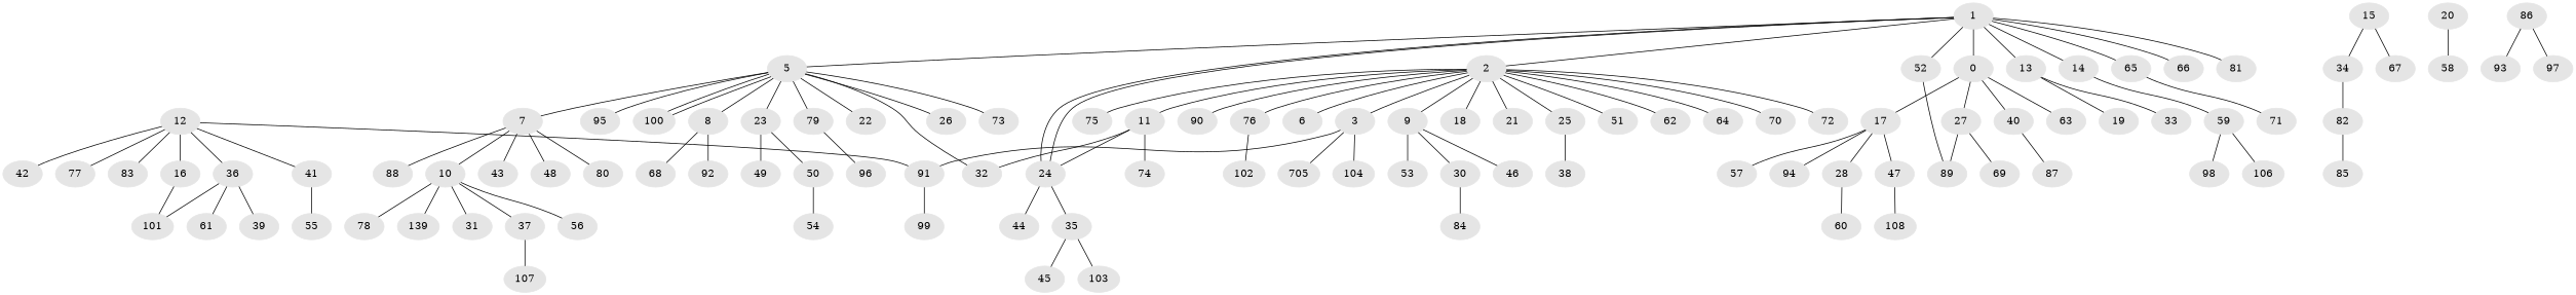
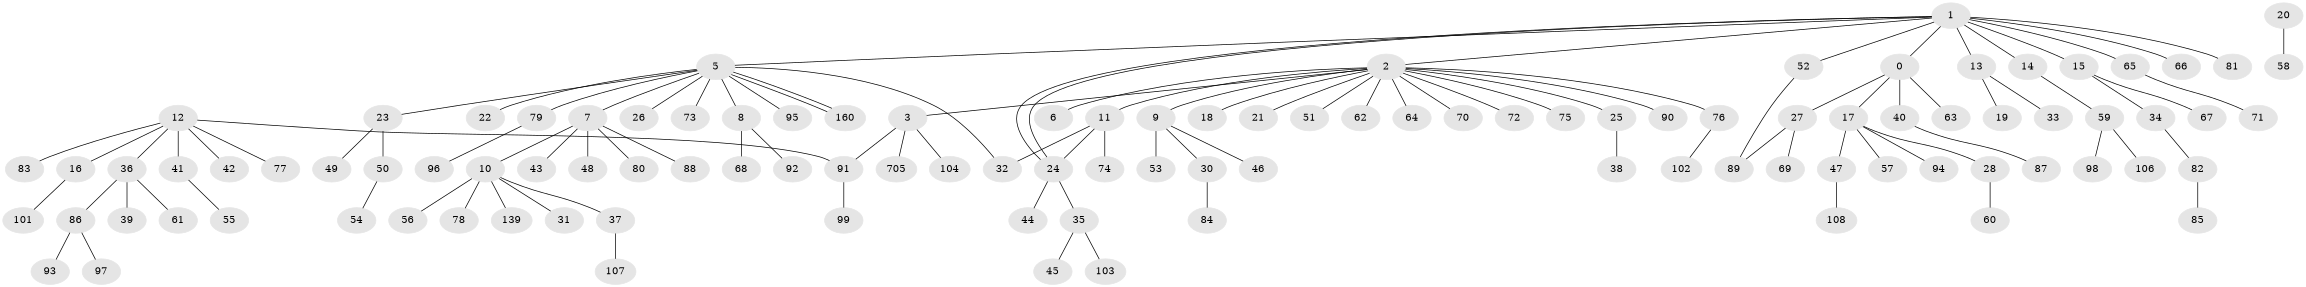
  graph {
    node [color=gray90 style=filled]
    1
    2
    n3 [label=0]
    5
    13
    14
    15
    24
    52
    65
    66
    81
    3
    6
    9
    11
    18
    21
    25
    51
    62
    64
    70
    72
    75
    76
    90
    17
    27
    40
    63
    7
    8
    22
    23
    26
    32
    73
    79
    95
-   100
+   100 [label=160]
    19
    33
    59
    34
    67
    35
    44
    89
    71
    104
    n52 [label=705]
    91
    30
    46
    53
    74
    38
    102
    12
    16
    36
    41
    42
    77
    83
    28
    47
    57
    94
    69
    87
    10
    43
    48
    80
    88
    68
    92
    20
    58
    49
    50
    96
    31
    37
    56
    78
    n89 [label=139]
    84
    107
    101
    39
    61
    86
    55
    99
    98
    106
    82
    60
    108
    54
    45
    103
    85
    93
    97
    1 -- 2
    1 -- n3
    1 -- 5
    1 -- 13
    1 -- 14
+   1 -- 15
    1 -- 24
    1 -- 24
    1 -- 52
    1 -- 65
    1 -- 66
    1 -- 81
    2 -- 3
    2 -- 6
    2 -- 9
    2 -- 11
    2 -- 18
    2 -- 21
    2 -- 25
    2 -- 51
    2 -- 62
    2 -- 64
    2 -- 70
    2 -- 72
    2 -- 75
    2 -- 76
    2 -- 90
    n3 -- 17
    n3 -- 27
    n3 -- 40
    n3 -- 63
    5 -- 7
    5 -- 8
    5 -- 22
    5 -- 23
    5 -- 26
    5 -- 32
    5 -- 73
    5 -- 79
    5 -- 95
    5 -- 100
    5 -- 100
    13 -- 19
    13 -- 33
    14 -- 59
    15 -- 34
    15 -- 67
    24 -- 35
    24 -- 44
    52 -- 89
    65 -- 71
    3 -- 104
    3 -- n52
    3 -- 91
    9 -- 30
    9 -- 46
    9 -- 53
    11 -- 24
    11 -- 32
    11 -- 74
    25 -- 38
    76 -- 102
    17 -- 28
    17 -- 47
    17 -- 57
    17 -- 94
    27 -- 89
    27 -- 69
    40 -- 87
    7 -- 10
    7 -- 43
    7 -- 48
    7 -- 80
    7 -- 88
    8 -- 68
    8 -- 92
    23 -- 49
    23 -- 50
    79 -- 96
    59 -- 98
    59 -- 106
    34 -- 82
    35 -- 45
    35 -- 103
    91 -- 99
    30 -- 84
    12 -- 91
    12 -- 16
    12 -- 36
    12 -- 41
    12 -- 42
    12 -- 77
    12 -- 83
    16 -- 101
    36 -- 39
    36 -- 61
-   36 -- 101
+   36 -- 86
    41 -- 55
    28 -- 60
    47 -- 108
    10 -- 31
    10 -- 37
    10 -- 56
    10 -- 78
    10 -- n89
    20 -- 58
    50 -- 54
    37 -- 107
    86 -- 93
    86 -- 97
    82 -- 85
  }
